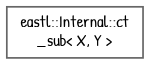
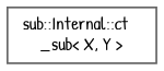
  digraph {
    rankdir=LR
    fontname="Patrick Hand"
-   n1 [color=grey40 fillcolor=white fontname="Patrick Hand" fontsize=10 height=0.2 label="eastl::Internal::ct\l_sub\< X, Y \>" shape=box style=filled width=0.4]
+   n1 [color=grey40 fillcolor=white fontname="Patrick Hand" fontsize=10 height=0.2 label="sub::Internal::ct\l_sub\< X, Y \>" shape=box style=filled width=0.4]
  }
